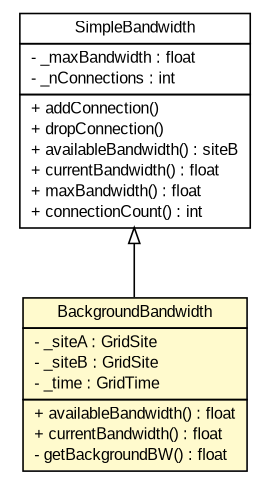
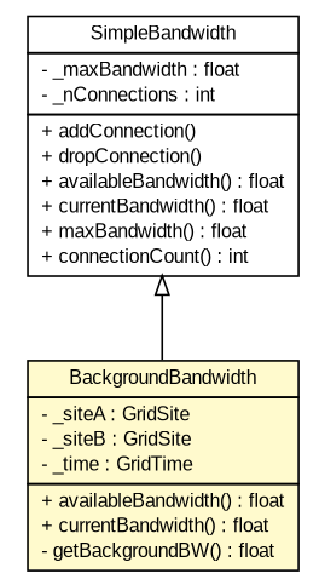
  digraph {
    nodesep=0.25
    ranksep=0.5
    fontname="Liberation Sans"
    node [fontcolor=black fontname="Liberation Sans" fontsize=10.0 shape=plaintext]
-   n1 [label=<<table title="org.edg.data.replication.optorsim.infrastructure.SimpleBandwidth" border="0" cellborder="1" cellspacing="0" cellpadding="2" port="p" href="./SimpleBandwidth.html"> 		<tr><td><table border="0" cellspacing="0" cellpadding="1"> <tr><td align="center" balign="center"> SimpleBandwidth </td></tr> 		</table></td></tr> 		<tr><td><table border="0" cellspacing="0" cellpadding="1"> <tr><td align="left" balign="left"> - _maxBandwidth : float </td></tr> <tr><td align="left" balign="left"> - _nConnections : int </td></tr> 		</table></td></tr> 		<tr><td><table border="0" cellspacing="0" cellpadding="1"> <tr><td align="left" balign="left"> + addConnection() </td></tr> <tr><td align="left" balign="left"> + dropConnection() </td></tr> <tr><td align="left" balign="left"> + availableBandwidth() : siteB </td></tr> <tr><td align="left" balign="left"> + currentBandwidth() : float </td></tr> <tr><td align="left" balign="left"> + maxBandwidth() : float </td></tr> <tr><td align="left" balign="left"> + connectionCount() : int </td></tr> 		</table></td></tr> 		</table>>]
+   n1 [label=<<table title="org.edg.data.replication.optorsim.infrastructure.SimpleBandwidth" border="0" cellborder="1" cellspacing="0" cellpadding="2" port="p" href="./SimpleBandwidth.html"> 		<tr><td><table border="0" cellspacing="0" cellpadding="1"> <tr><td align="center" balign="center"> SimpleBandwidth </td></tr> 		</table></td></tr> 		<tr><td><table border="0" cellspacing="0" cellpadding="1"> <tr><td align="left" balign="left"> - _maxBandwidth : float </td></tr> <tr><td align="left" balign="left"> - _nConnections : int </td></tr> 		</table></td></tr> 		<tr><td><table border="0" cellspacing="0" cellpadding="1"> <tr><td align="left" balign="left"> + addConnection() </td></tr> <tr><td align="left" balign="left"> + dropConnection() </td></tr> <tr><td align="left" balign="left"> + availableBandwidth() : float </td></tr> <tr><td align="left" balign="left"> + currentBandwidth() : float </td></tr> <tr><td align="left" balign="left"> + maxBandwidth() : float </td></tr> <tr><td align="left" balign="left"> + connectionCount() : int </td></tr> 		</table></td></tr> 		</table>>]
    n2 [label=<<table title="org.edg.data.replication.optorsim.infrastructure.BackgroundBandwidth" border="0" cellborder="1" cellspacing="0" cellpadding="2" port="p" bgcolor="lemonChiffon" href="./BackgroundBandwidth.html"> 		<tr><td><table border="0" cellspacing="0" cellpadding="1"> <tr><td align="center" balign="center"> BackgroundBandwidth </td></tr> 		</table></td></tr> 		<tr><td><table border="0" cellspacing="0" cellpadding="1"> <tr><td align="left" balign="left"> - _siteA : GridSite </td></tr> <tr><td align="left" balign="left"> - _siteB : GridSite </td></tr> <tr><td align="left" balign="left"> - _time : GridTime </td></tr> 		</table></td></tr> 		<tr><td><table border="0" cellspacing="0" cellpadding="1"> <tr><td align="left" balign="left"> + availableBandwidth() : float </td></tr> <tr><td align="left" balign="left"> + currentBandwidth() : float </td></tr> <tr><td align="left" balign="left"> - getBackgroundBW() : float </td></tr> 		</table></td></tr> 		</table>>]
    n1 -> n2 [arrowtail=empty dir=back fontname="Liberation Sans" fontsize=10 headport=p labelfontname=arial labelfontsize=10 tailport=p]
  }
